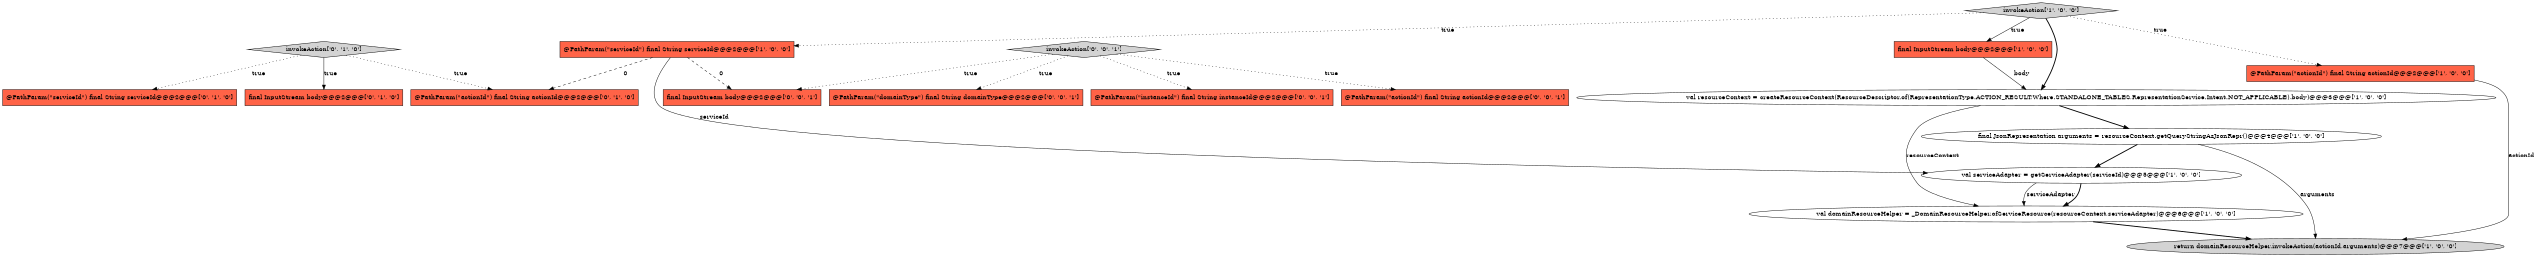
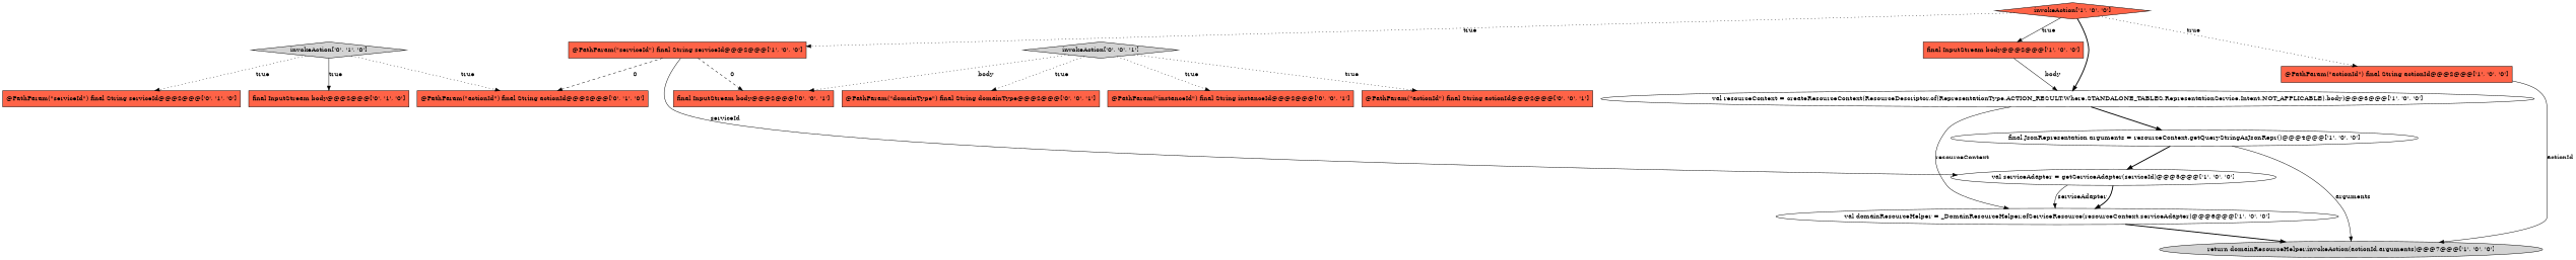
  digraph {
    node [fillcolor=tomato shape=box style=filled]
    edge [style=solid]
    n1 [label="@PathParam(\"serviceId\") final String serviceId@@@2@@@['0', '1', '0']"]
    n2 [label="final InputStream body@@@2@@@['0', '1', '0']"]
    n3 [label="@PathParam(\"serviceId\") final String serviceId@@@2@@@['1', '0', '0']"]
    n4 [label="@PathParam(\"actionId\") final String actionId@@@2@@@['0', '1', '0']"]
    n5 [label="final InputStream body@@@2@@@['0', '0', '1']"]
    n6 [fillcolor=white label="val serviceAdapter = getServiceAdapter(serviceId)@@@5@@@['1', '0', '0']" shape=ellipse]
    n7 [fillcolor=white label="val domainResourceHelper = _DomainResourceHelper.ofServiceResource(resourceContext,serviceAdapter)@@@6@@@['1', '0', '0']" shape=ellipse]
    n8 [fillcolor=lightgray label="invokeAction['0', '0', '1']" shape=diamond]
    n9 [label="@PathParam(\"instanceId\") final String instanceId@@@2@@@['0', '0', '1']"]
    n10 [label="@PathParam(\"actionId\") final String actionId@@@2@@@['0', '0', '1']"]
    n11 [label="@PathParam(\"domainType\") final String domainType@@@2@@@['0', '0', '1']"]
-   n12 [fillcolor=lightgray label="invokeAction['1', '0', '0']" shape=diamond]
+   n12 [label="invokeAction['1', '0', '0']" shape=diamond]
    n13 [fillcolor=white label="val resourceContext = createResourceContext(ResourceDescriptor.of(RepresentationType.ACTION_RESULT,Where.STANDALONE_TABLES,RepresentationService.Intent.NOT_APPLICABLE),body)@@@3@@@['1', '0', '0']" shape=ellipse]
    n14 [label="@PathParam(\"actionId\") final String actionId@@@2@@@['1', '0', '0']"]
    n15 [label="final InputStream body@@@2@@@['1', '0', '0']"]
    n16 [fillcolor=white label="final JsonRepresentation arguments = resourceContext.getQueryStringAsJsonRepr()@@@4@@@['1', '0', '0']" shape=ellipse]
    n17 [fillcolor=lightgray label="return domainResourceHelper.invokeAction(actionId,arguments)@@@7@@@['1', '0', '0']" shape=ellipse]
    n18 [fillcolor=lightgray label="invokeAction['0', '1', '0']" shape=diamond]
    n3 -> n4 [label=0 style=dashed]
    n3 -> n5 [label=0 style=dashed]
    n3 -> n6 [label=serviceId]
    n6 -> n7 [label=serviceAdapter]
    n6 -> n7 [style=bold]
    n7 -> n17 [style=bold]
-   n8 -> n5 [label=true style=dotted]
+   n8 -> n5 [label=body style=dotted]
    n8 -> n9 [label=true style=dotted]
    n8 -> n10 [label=true style=dotted]
    n8 -> n11 [label=true style=dotted]
    n12 -> n3 [label=true style=dotted]
    n12 -> n13 [style=bold]
    n12 -> n14 [label=true style=dotted]
    n12 -> n15 [label=true]
    n13 -> n7 [label=resourceContext]
    n13 -> n16 [style=bold]
    n14 -> n17 [label=actionId]
    n15 -> n13 [label=body]
    n16 -> n6 [style=bold]
    n16 -> n17 [label=arguments]
    n18 -> n1 [label=true style=dotted]
    n18 -> n2 [label=true]
    n18 -> n4 [label=true style=dotted]
  }
